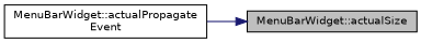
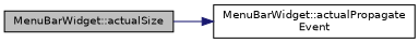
  digraph {
    rankdir=LR
    node [color=black fontname=Helvetica fontsize=10 shape=record style=filled]
    n1 [fillcolor=grey75 fontcolor=black height=0.2 label="MenuBarWidget::actualSize" width=0.4]
    n2 [fillcolor=white height=0.2 label="MenuBarWidget::actualPropagate\lEvent" width=0.4]
-   n2 -> n1 [color=midnightblue fontname=Helvetica fontsize=10 labelfontname=Helvetica labelfontsize=10 style=solid]
+   n1 -> n2 [color=midnightblue fontname=Helvetica fontsize=10 labelfontname=Helvetica labelfontsize=10 style=solid]
  }
